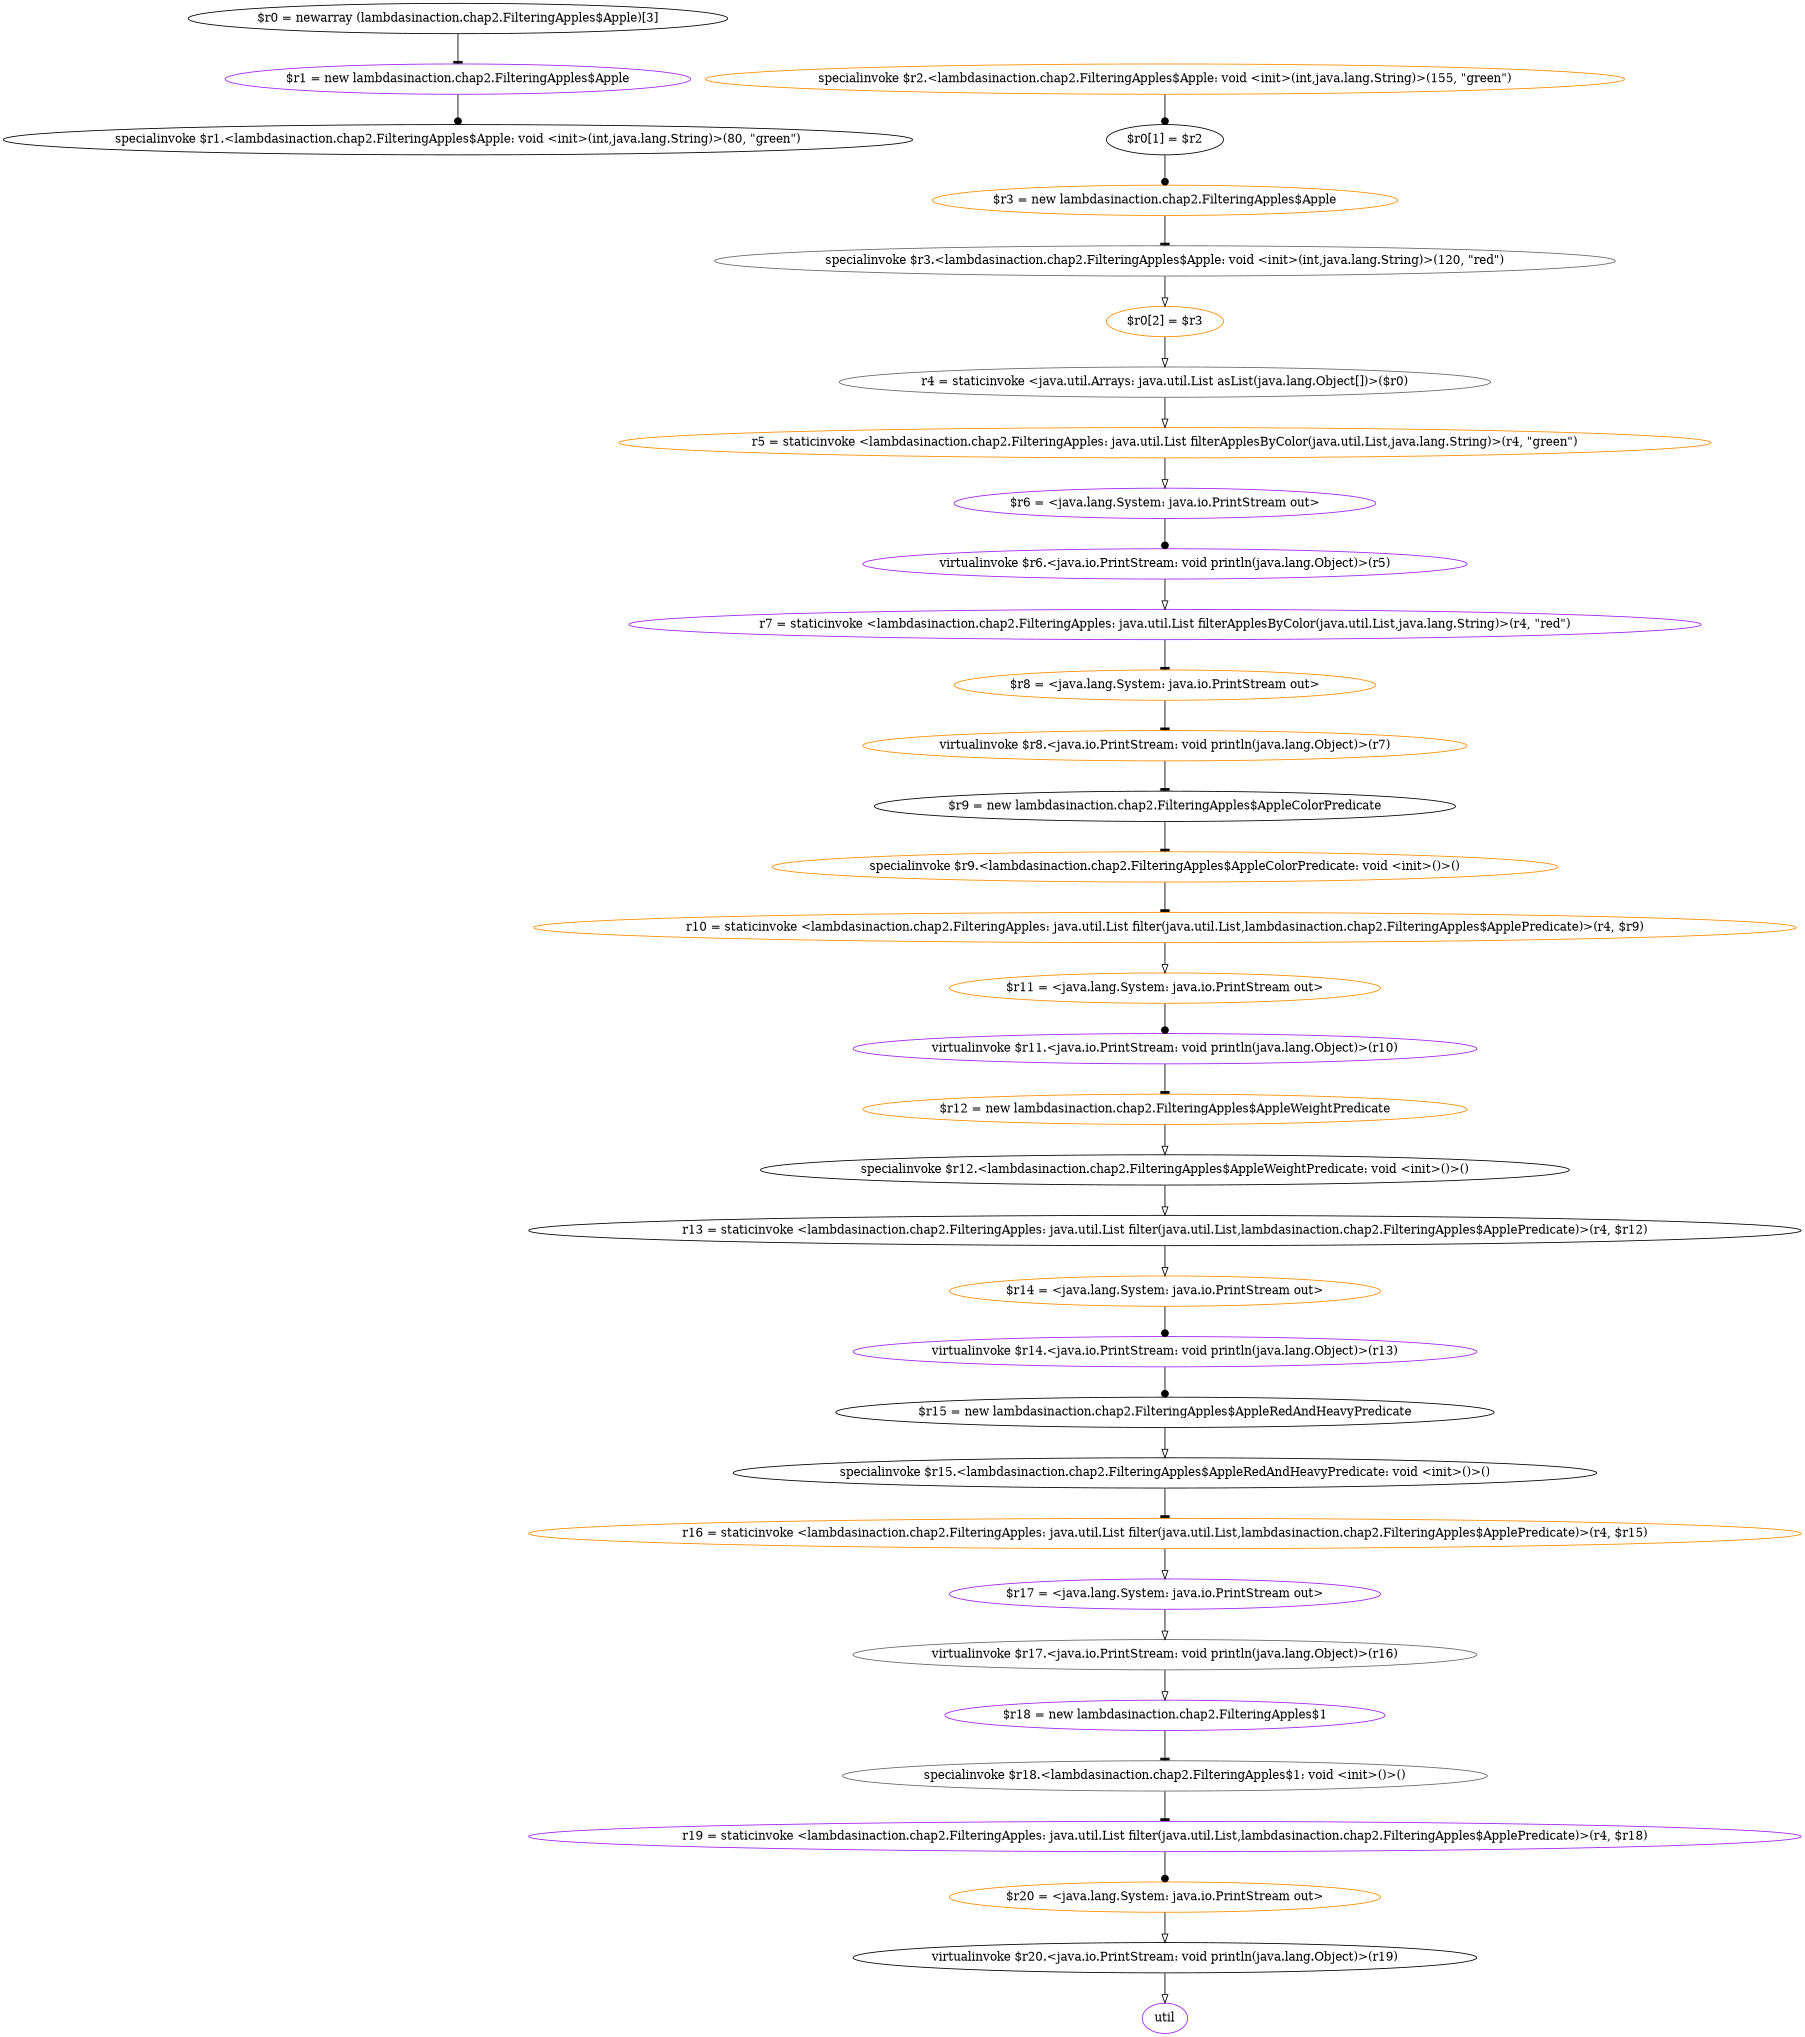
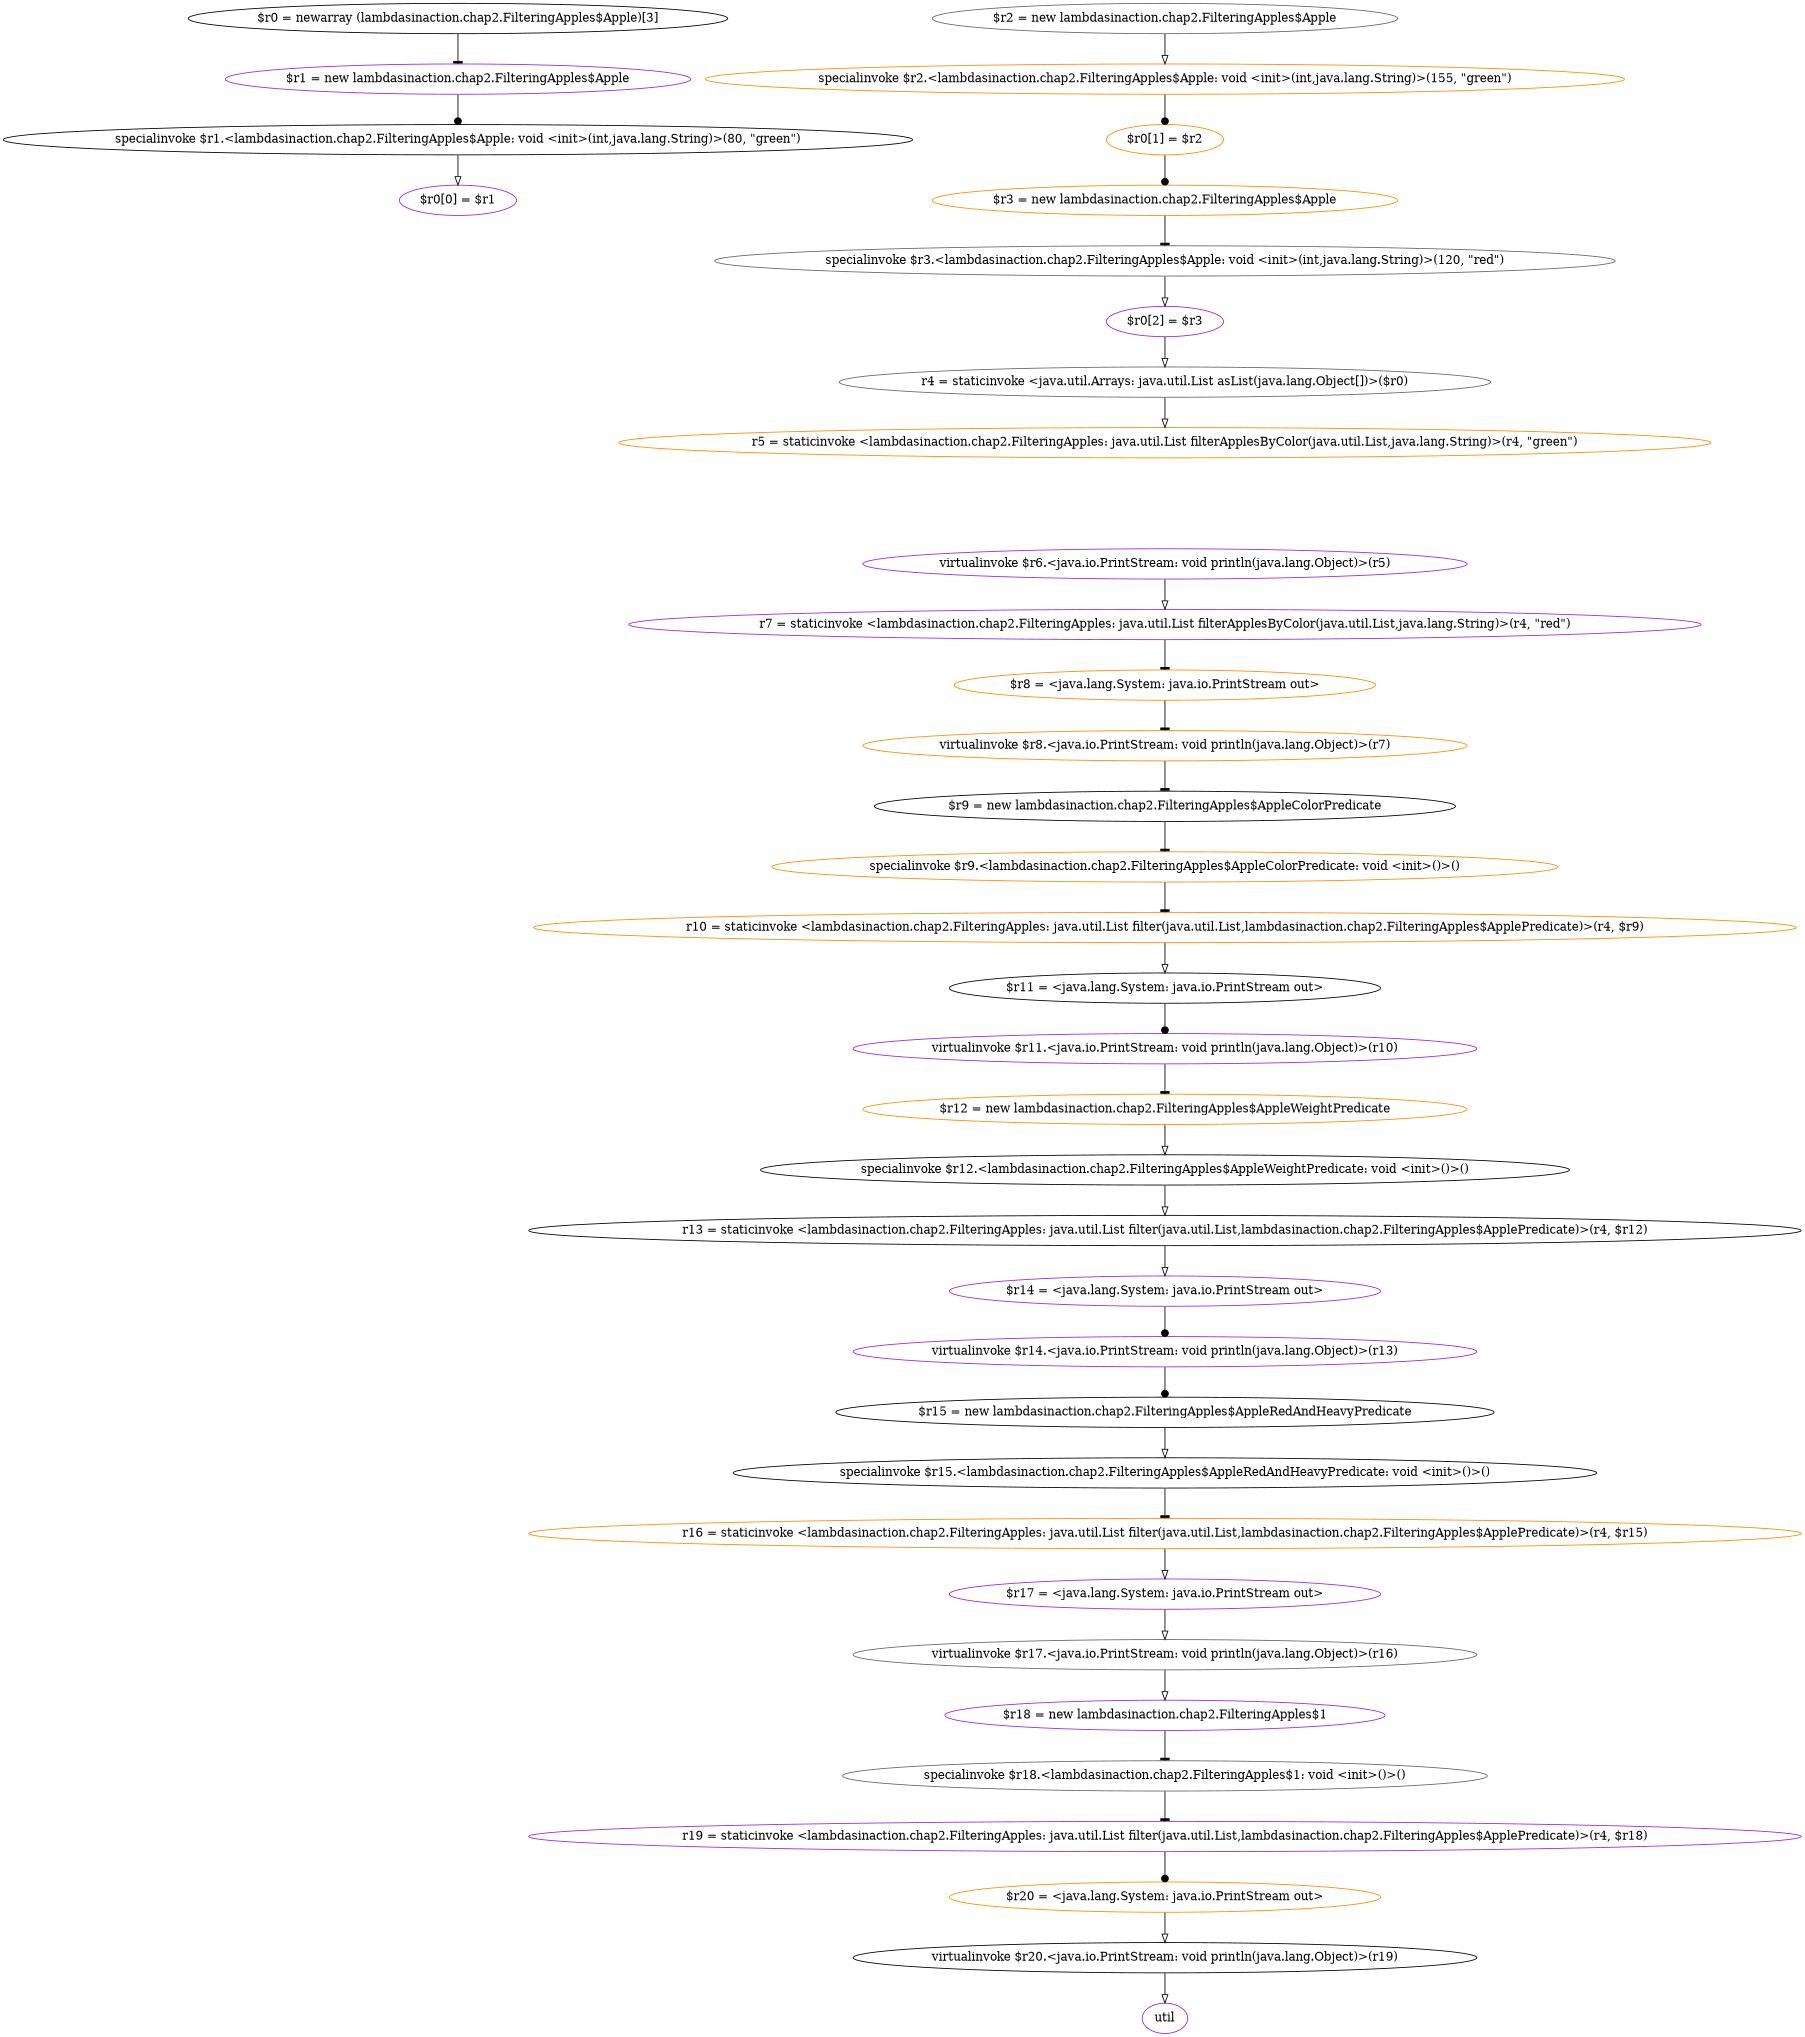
  digraph {
    node [color=purple]
    edge [arrowhead=onormal]
    "$r0 = newarray (lambdasinaction.chap2.FilteringApples$Apple)[3]" [color=black]
    "$r1 = new lambdasinaction.chap2.FilteringApples$Apple"
    "specialinvoke $r1.<lambdasinaction.chap2.FilteringApples$Apple: void <init>(int,java.lang.String)>(80, \"green\")" [color=black]
+   "$r0[0] = $r1"
+   "$r2 = new lambdasinaction.chap2.FilteringApples$Apple" [color=gray40]
    "specialinvoke $r2.<lambdasinaction.chap2.FilteringApples$Apple: void <init>(int,java.lang.String)>(155, \"green\")" [color=darkorange]
-   "$r0[1] = $r2" [color=black]
+   "$r0[1] = $r2" [color=darkorange]
    "$r3 = new lambdasinaction.chap2.FilteringApples$Apple" [color=darkorange]
    "specialinvoke $r3.<lambdasinaction.chap2.FilteringApples$Apple: void <init>(int,java.lang.String)>(120, \"red\")" [color=gray40]
-   "$r0[2] = $r3" [color=darkorange]
+   "$r0[2] = $r3"
    "r4 = staticinvoke <java.util.Arrays: java.util.List asList(java.lang.Object[])>($r0)" [color=gray40]
    "r5 = staticinvoke <lambdasinaction.chap2.FilteringApples: java.util.List filterApplesByColor(java.util.List,java.lang.String)>(r4, \"green\")" [color=darkorange]
-   "$r6 = <java.lang.System: java.io.PrintStream out>"
    "virtualinvoke $r6.<java.io.PrintStream: void println(java.lang.Object)>(r5)"
    "r7 = staticinvoke <lambdasinaction.chap2.FilteringApples: java.util.List filterApplesByColor(java.util.List,java.lang.String)>(r4, \"red\")"
    "$r8 = <java.lang.System: java.io.PrintStream out>" [color=darkorange]
    "virtualinvoke $r8.<java.io.PrintStream: void println(java.lang.Object)>(r7)" [color=darkorange]
    "$r9 = new lambdasinaction.chap2.FilteringApples$AppleColorPredicate" [color=black]
    "specialinvoke $r9.<lambdasinaction.chap2.FilteringApples$AppleColorPredicate: void <init>()>()" [color=darkorange]
    "r10 = staticinvoke <lambdasinaction.chap2.FilteringApples: java.util.List filter(java.util.List,lambdasinaction.chap2.FilteringApples$ApplePredicate)>(r4, $r9)" [color=darkorange]
-   "$r11 = <java.lang.System: java.io.PrintStream out>" [color=darkorange]
+   "$r11 = <java.lang.System: java.io.PrintStream out>" [color=black]
    "virtualinvoke $r11.<java.io.PrintStream: void println(java.lang.Object)>(r10)"
    "$r12 = new lambdasinaction.chap2.FilteringApples$AppleWeightPredicate" [color=darkorange]
    "specialinvoke $r12.<lambdasinaction.chap2.FilteringApples$AppleWeightPredicate: void <init>()>()" [color=black]
    "r13 = staticinvoke <lambdasinaction.chap2.FilteringApples: java.util.List filter(java.util.List,lambdasinaction.chap2.FilteringApples$ApplePredicate)>(r4, $r12)" [color=black]
-   "$r14 = <java.lang.System: java.io.PrintStream out>" [color=darkorange]
+   "$r14 = <java.lang.System: java.io.PrintStream out>"
    "virtualinvoke $r14.<java.io.PrintStream: void println(java.lang.Object)>(r13)"
    "$r15 = new lambdasinaction.chap2.FilteringApples$AppleRedAndHeavyPredicate" [color=black]
    "specialinvoke $r15.<lambdasinaction.chap2.FilteringApples$AppleRedAndHeavyPredicate: void <init>()>()" [color=black]
    "r16 = staticinvoke <lambdasinaction.chap2.FilteringApples: java.util.List filter(java.util.List,lambdasinaction.chap2.FilteringApples$ApplePredicate)>(r4, $r15)" [color=darkorange]
    "$r17 = <java.lang.System: java.io.PrintStream out>"
    "virtualinvoke $r17.<java.io.PrintStream: void println(java.lang.Object)>(r16)" [color=gray40]
    "$r18 = new lambdasinaction.chap2.FilteringApples$1"
    "specialinvoke $r18.<lambdasinaction.chap2.FilteringApples$1: void <init>()>()" [color=gray40]
    "r19 = staticinvoke <lambdasinaction.chap2.FilteringApples: java.util.List filter(java.util.List,lambdasinaction.chap2.FilteringApples$ApplePredicate)>(r4, $r18)"
    "$r20 = <java.lang.System: java.io.PrintStream out>" [color=darkorange]
    "virtualinvoke $r20.<java.io.PrintStream: void println(java.lang.Object)>(r19)" [color=black]
    n38 [label=util]
    "$r0 = newarray (lambdasinaction.chap2.FilteringApples$Apple)[3]" -> "$r1 = new lambdasinaction.chap2.FilteringApples$Apple" [arrowhead=tee]
    "$r1 = new lambdasinaction.chap2.FilteringApples$Apple" -> "specialinvoke $r1.<lambdasinaction.chap2.FilteringApples$Apple: void <init>(int,java.lang.String)>(80, \"green\")" [arrowhead=dot]
+   "specialinvoke $r1.<lambdasinaction.chap2.FilteringApples$Apple: void <init>(int,java.lang.String)>(80, \"green\")" -> "$r0[0] = $r1"
+   "$r2 = new lambdasinaction.chap2.FilteringApples$Apple" -> "specialinvoke $r2.<lambdasinaction.chap2.FilteringApples$Apple: void <init>(int,java.lang.String)>(155, \"green\")"
    "specialinvoke $r2.<lambdasinaction.chap2.FilteringApples$Apple: void <init>(int,java.lang.String)>(155, \"green\")" -> "$r0[1] = $r2" [arrowhead=dot]
    "$r0[1] = $r2" -> "$r3 = new lambdasinaction.chap2.FilteringApples$Apple" [arrowhead=dot]
    "$r3 = new lambdasinaction.chap2.FilteringApples$Apple" -> "specialinvoke $r3.<lambdasinaction.chap2.FilteringApples$Apple: void <init>(int,java.lang.String)>(120, \"red\")" [arrowhead=tee]
    "specialinvoke $r3.<lambdasinaction.chap2.FilteringApples$Apple: void <init>(int,java.lang.String)>(120, \"red\")" -> "$r0[2] = $r3"
    "$r0[2] = $r3" -> "r4 = staticinvoke <java.util.Arrays: java.util.List asList(java.lang.Object[])>($r0)"
    "r4 = staticinvoke <java.util.Arrays: java.util.List asList(java.lang.Object[])>($r0)" -> "r5 = staticinvoke <lambdasinaction.chap2.FilteringApples: java.util.List filterApplesByColor(java.util.List,java.lang.String)>(r4, \"green\")"
-   "r5 = staticinvoke <lambdasinaction.chap2.FilteringApples: java.util.List filterApplesByColor(java.util.List,java.lang.String)>(r4, \"green\")" -> "$r6 = <java.lang.System: java.io.PrintStream out>"
-   "$r6 = <java.lang.System: java.io.PrintStream out>" -> "virtualinvoke $r6.<java.io.PrintStream: void println(java.lang.Object)>(r5)" [arrowhead=dot]
    "virtualinvoke $r6.<java.io.PrintStream: void println(java.lang.Object)>(r5)" -> "r7 = staticinvoke <lambdasinaction.chap2.FilteringApples: java.util.List filterApplesByColor(java.util.List,java.lang.String)>(r4, \"red\")"
    "r7 = staticinvoke <lambdasinaction.chap2.FilteringApples: java.util.List filterApplesByColor(java.util.List,java.lang.String)>(r4, \"red\")" -> "$r8 = <java.lang.System: java.io.PrintStream out>" [arrowhead=tee]
    "$r8 = <java.lang.System: java.io.PrintStream out>" -> "virtualinvoke $r8.<java.io.PrintStream: void println(java.lang.Object)>(r7)" [arrowhead=tee]
    "virtualinvoke $r8.<java.io.PrintStream: void println(java.lang.Object)>(r7)" -> "$r9 = new lambdasinaction.chap2.FilteringApples$AppleColorPredicate" [arrowhead=tee]
    "$r9 = new lambdasinaction.chap2.FilteringApples$AppleColorPredicate" -> "specialinvoke $r9.<lambdasinaction.chap2.FilteringApples$AppleColorPredicate: void <init>()>()" [arrowhead=tee]
    "specialinvoke $r9.<lambdasinaction.chap2.FilteringApples$AppleColorPredicate: void <init>()>()" -> "r10 = staticinvoke <lambdasinaction.chap2.FilteringApples: java.util.List filter(java.util.List,lambdasinaction.chap2.FilteringApples$ApplePredicate)>(r4, $r9)" [arrowhead=tee]
    "r10 = staticinvoke <lambdasinaction.chap2.FilteringApples: java.util.List filter(java.util.List,lambdasinaction.chap2.FilteringApples$ApplePredicate)>(r4, $r9)" -> "$r11 = <java.lang.System: java.io.PrintStream out>"
    "$r11 = <java.lang.System: java.io.PrintStream out>" -> "virtualinvoke $r11.<java.io.PrintStream: void println(java.lang.Object)>(r10)" [arrowhead=dot]
    "virtualinvoke $r11.<java.io.PrintStream: void println(java.lang.Object)>(r10)" -> "$r12 = new lambdasinaction.chap2.FilteringApples$AppleWeightPredicate" [arrowhead=tee]
    "$r12 = new lambdasinaction.chap2.FilteringApples$AppleWeightPredicate" -> "specialinvoke $r12.<lambdasinaction.chap2.FilteringApples$AppleWeightPredicate: void <init>()>()"
    "specialinvoke $r12.<lambdasinaction.chap2.FilteringApples$AppleWeightPredicate: void <init>()>()" -> "r13 = staticinvoke <lambdasinaction.chap2.FilteringApples: java.util.List filter(java.util.List,lambdasinaction.chap2.FilteringApples$ApplePredicate)>(r4, $r12)"
    "r13 = staticinvoke <lambdasinaction.chap2.FilteringApples: java.util.List filter(java.util.List,lambdasinaction.chap2.FilteringApples$ApplePredicate)>(r4, $r12)" -> "$r14 = <java.lang.System: java.io.PrintStream out>"
    "$r14 = <java.lang.System: java.io.PrintStream out>" -> "virtualinvoke $r14.<java.io.PrintStream: void println(java.lang.Object)>(r13)" [arrowhead=dot]
    "virtualinvoke $r14.<java.io.PrintStream: void println(java.lang.Object)>(r13)" -> "$r15 = new lambdasinaction.chap2.FilteringApples$AppleRedAndHeavyPredicate" [arrowhead=dot]
    "$r15 = new lambdasinaction.chap2.FilteringApples$AppleRedAndHeavyPredicate" -> "specialinvoke $r15.<lambdasinaction.chap2.FilteringApples$AppleRedAndHeavyPredicate: void <init>()>()"
    "specialinvoke $r15.<lambdasinaction.chap2.FilteringApples$AppleRedAndHeavyPredicate: void <init>()>()" -> "r16 = staticinvoke <lambdasinaction.chap2.FilteringApples: java.util.List filter(java.util.List,lambdasinaction.chap2.FilteringApples$ApplePredicate)>(r4, $r15)" [arrowhead=tee]
    "r16 = staticinvoke <lambdasinaction.chap2.FilteringApples: java.util.List filter(java.util.List,lambdasinaction.chap2.FilteringApples$ApplePredicate)>(r4, $r15)" -> "$r17 = <java.lang.System: java.io.PrintStream out>"
    "$r17 = <java.lang.System: java.io.PrintStream out>" -> "virtualinvoke $r17.<java.io.PrintStream: void println(java.lang.Object)>(r16)"
    "virtualinvoke $r17.<java.io.PrintStream: void println(java.lang.Object)>(r16)" -> "$r18 = new lambdasinaction.chap2.FilteringApples$1"
    "$r18 = new lambdasinaction.chap2.FilteringApples$1" -> "specialinvoke $r18.<lambdasinaction.chap2.FilteringApples$1: void <init>()>()" [arrowhead=tee]
    "specialinvoke $r18.<lambdasinaction.chap2.FilteringApples$1: void <init>()>()" -> "r19 = staticinvoke <lambdasinaction.chap2.FilteringApples: java.util.List filter(java.util.List,lambdasinaction.chap2.FilteringApples$ApplePredicate)>(r4, $r18)" [arrowhead=tee]
    "r19 = staticinvoke <lambdasinaction.chap2.FilteringApples: java.util.List filter(java.util.List,lambdasinaction.chap2.FilteringApples$ApplePredicate)>(r4, $r18)" -> "$r20 = <java.lang.System: java.io.PrintStream out>" [arrowhead=dot]
    "$r20 = <java.lang.System: java.io.PrintStream out>" -> "virtualinvoke $r20.<java.io.PrintStream: void println(java.lang.Object)>(r19)"
    "virtualinvoke $r20.<java.io.PrintStream: void println(java.lang.Object)>(r19)" -> n38
  }
